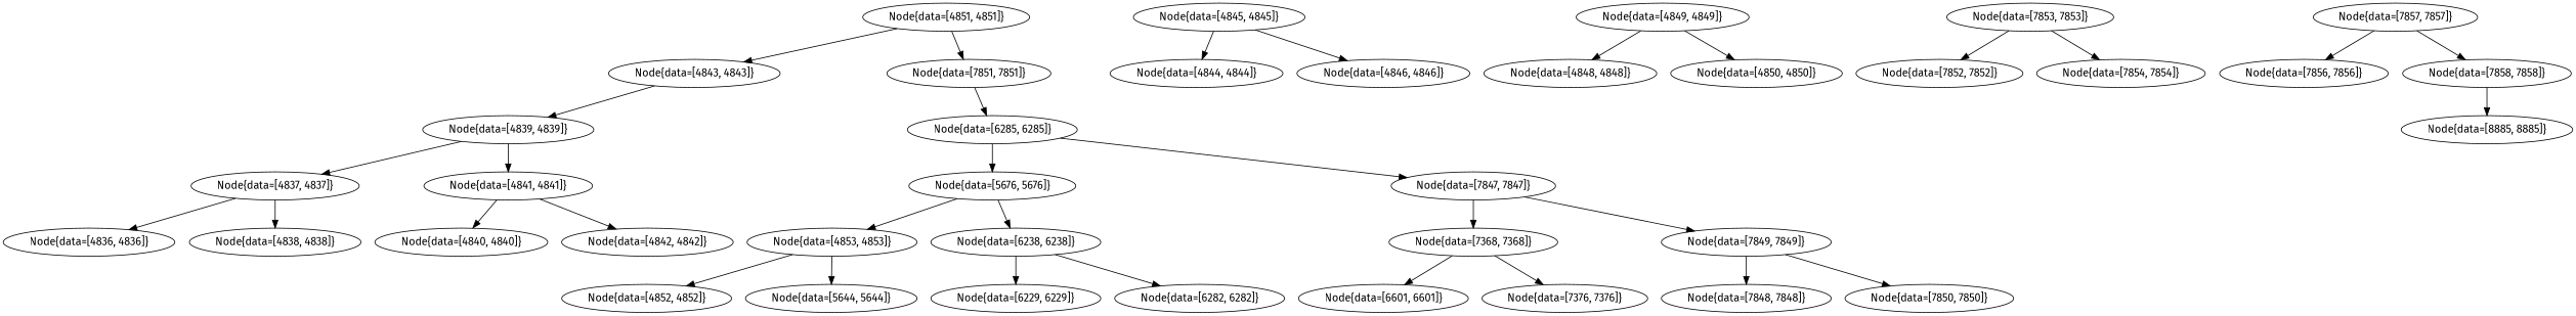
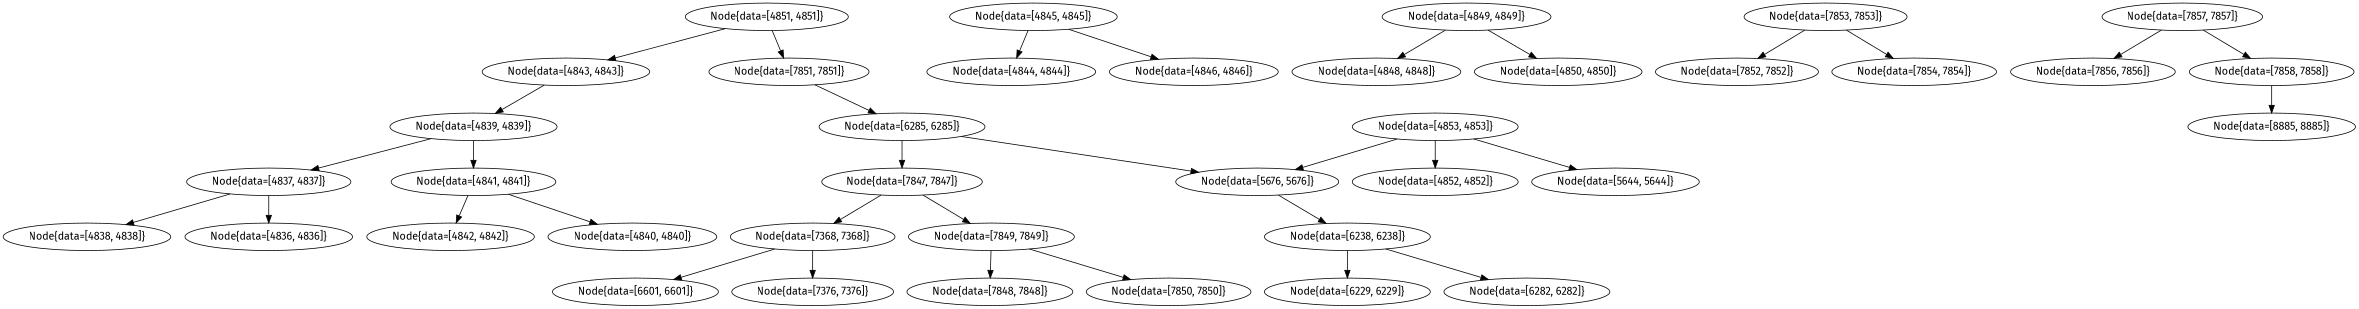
  digraph {
    fontname="Fira Sans"
    node [fontname="Fira Sans"]
    edge [fontname="Fira Sans"]
    n1 [label="Node{data=[4851, 4851]}"]
    n2 [label="Node{data=[4843, 4843]}"]
    n3 [label="Node{data=[7851, 7851]}"]
    n4 [label="Node{data=[4839, 4839]}"]
    n5 [label="Node{data=[6285, 6285]}"]
    n6 [label="Node{data=[4837, 4837]}"]
    n7 [label="Node{data=[4841, 4841]}"]
    n8 [label="Node{data=[4836, 4836]}"]
    n9 [label="Node{data=[4838, 4838]}"]
    n10 [label="Node{data=[4840, 4840]}"]
    n11 [label="Node{data=[4842, 4842]}"]
    n12 [label="Node{data=[4845, 4845]}"]
    n13 [label="Node{data=[4844, 4844]}"]
    n14 [label="Node{data=[4846, 4846]}"]
    n15 [label="Node{data=[4849, 4849]}"]
    n16 [label="Node{data=[4848, 4848]}"]
    n17 [label="Node{data=[4850, 4850]}"]
    n18 [label="Node{data=[5676, 5676]}"]
    n19 [label="Node{data=[7847, 7847]}"]
    n20 [label="Node{data=[4853, 4853]}"]
    n21 [label="Node{data=[6238, 6238]}"]
    n22 [label="Node{data=[7368, 7368]}"]
    n23 [label="Node{data=[7849, 7849]}"]
    n24 [label="Node{data=[4852, 4852]}"]
    n25 [label="Node{data=[5644, 5644]}"]
    n26 [label="Node{data=[6229, 6229]}"]
    n27 [label="Node{data=[6282, 6282]}"]
    n28 [label="Node{data=[6601, 6601]}"]
    n29 [label="Node{data=[7376, 7376]}"]
    n30 [label="Node{data=[7848, 7848]}"]
    n31 [label="Node{data=[7850, 7850]}"]
    n32 [label="Node{data=[7853, 7853]}"]
    n33 [label="Node{data=[7852, 7852]}"]
    n34 [label="Node{data=[7854, 7854]}"]
    n35 [label="Node{data=[7857, 7857]}"]
    n36 [label="Node{data=[7856, 7856]}"]
    n37 [label="Node{data=[7858, 7858]}"]
    n38 [label="Node{data=[8885, 8885]}"]
    n1 -> n2
    n1 -> n3
    n2 -> n4
    n3 -> n5
    n4 -> n6
    n4 -> n7
    n5 -> n18
    n5 -> n19
    n6 -> n8
    n6 -> n9
    n7 -> n10
    n7 -> n11
    n12 -> n13
    n12 -> n14
    n15 -> n16
    n15 -> n17
-   n18 -> n20
+   n20 -> n18
    n18 -> n21
    n19 -> n22
    n19 -> n23
    n20 -> n24
    n20 -> n25
    n21 -> n26
    n21 -> n27
    n22 -> n28
    n22 -> n29
    n23 -> n30
    n23 -> n31
    n32 -> n33
    n32 -> n34
    n35 -> n36
    n35 -> n37
    n37 -> n38
  }
